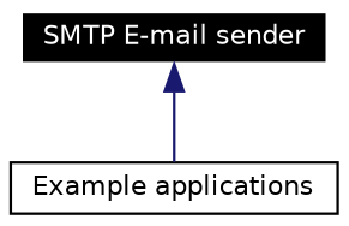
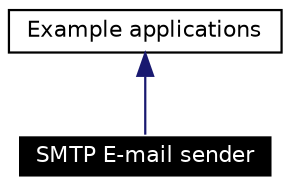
  digraph {
    rankdir=TB
    node [fontname=Helvetica fontsize=10 shape=record style=filled]
    n1 [color=white fillcolor=black fontcolor=white height=0.2 label="SMTP E-mail sender" width=0.4]
    n2 [color=black fillcolor=white height=0.2 label="Example applications" width=0.4]
-   n1 -> n2 [color=midnightblue dir=back fontname=Helvetica fontsize=8 labelfontname=Helvetica labelfontsize=8 shape=plaintext style=solid]
+   n2 -> n1 [color=midnightblue dir=back fontname=Helvetica fontsize=8 labelfontname=Helvetica labelfontsize=8 shape=plaintext style=solid]
  }
